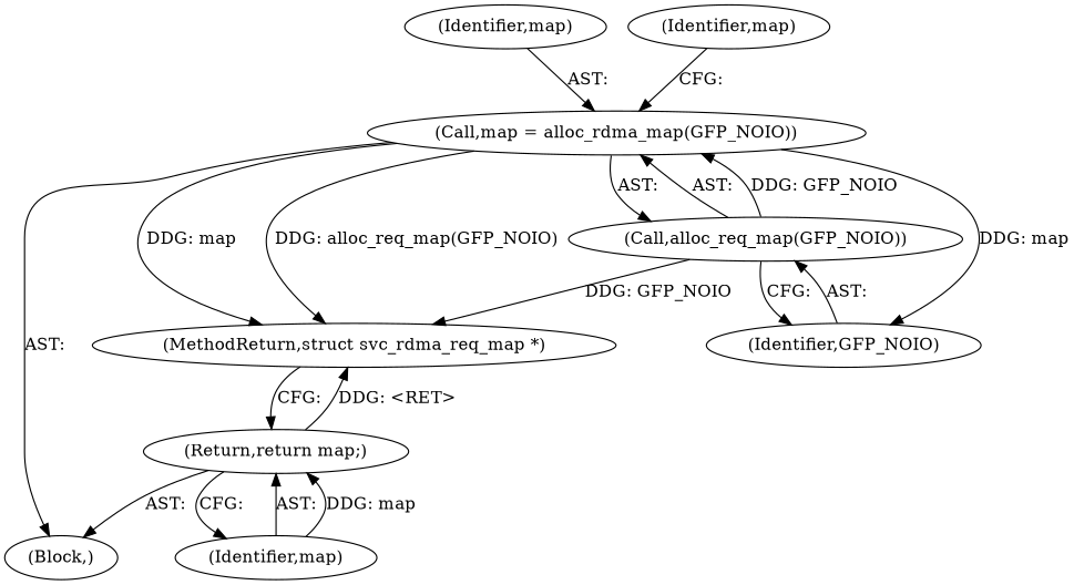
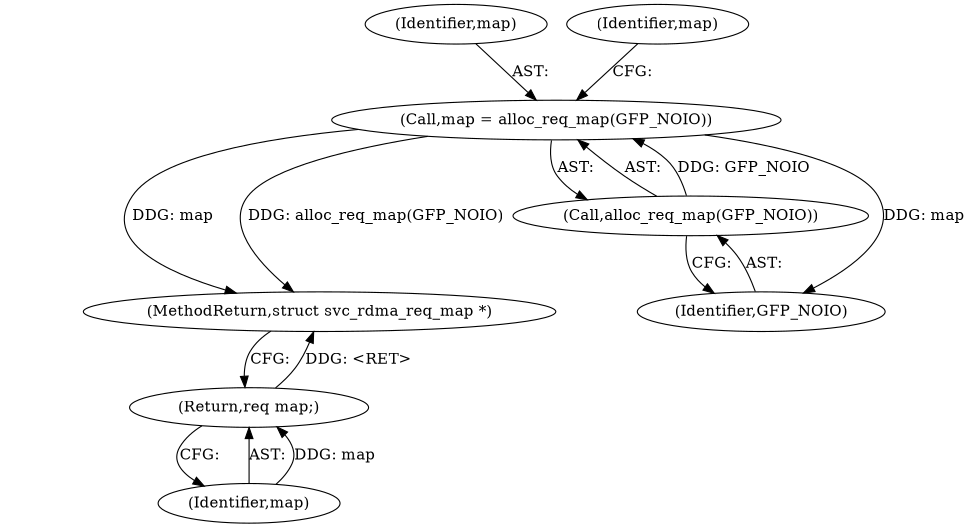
  digraph {
-   n1 [label="(Call,map = alloc_rdma_map(GFP_NOIO))"]
+   n1 [label="(Call,map = alloc_req_map(GFP_NOIO))"]
    n2 [label="(Call,alloc_req_map(GFP_NOIO))"]
-   n3 [label="(Block,)"]
    n4 [label="(MethodReturn,struct svc_rdma_req_map *)"]
    n5 [label="(Identifier,GFP_NOIO)"]
-   n6 [label="(Return,return map;)"]
+   n6 [label="(Return,req map;)"]
    n7 [label="(Identifier,map)"]
    n8 [label="(Identifier,map)"]
    n9 [label="(Identifier,map)"]
    n1 -> n2 [label="AST: "]
-   n1 -> n3 [label="AST: "]
    n1 -> n4 [label="DDG: map"]
    n1 -> n4 [label="DDG: alloc_req_map(GFP_NOIO)"]
    n1 -> n5 [label="DDG: map"]
    n2 -> n1 [label="AST: "]
    n2 -> n1 [label="DDG: GFP_NOIO"]
-   n2 -> n4 [label="DDG: GFP_NOIO"]
    n2 -> n5 [label="CFG: "]
    n4 -> n6 [label="CFG: "]
    n5 -> n2 [label="AST: "]
-   n6 -> n3 [label="AST: "]
    n6 -> n4 [label="DDG: <RET>"]
    n6 -> n7 [label="CFG: "]
    n7 -> n6 [label="AST: "]
    n7 -> n6 [label="DDG: map"]
    n8 -> n1 [label="AST: "]
    n9 -> n1 [label="CFG: "]
  }
